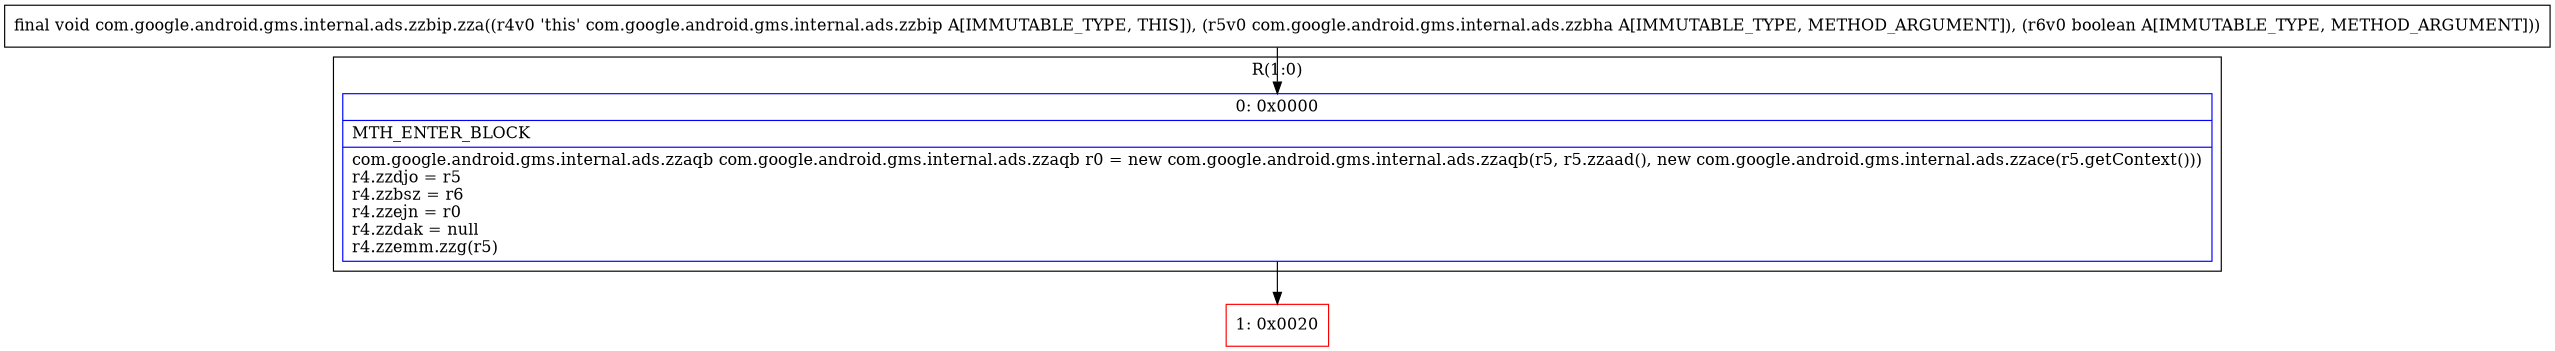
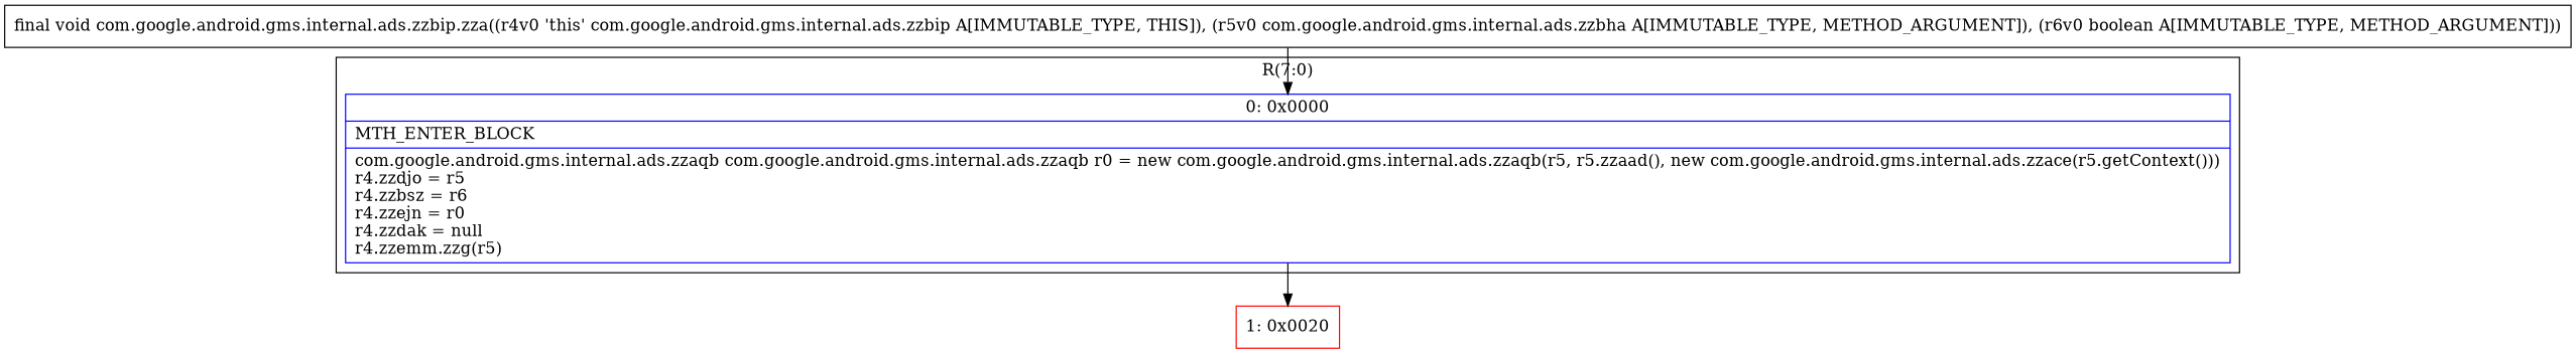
  digraph {
    node [shape=record]
    n1 [color=blue label="{0\:\ 0x0000|MTH_ENTER_BLOCK\l|com.google.android.gms.internal.ads.zzaqb com.google.android.gms.internal.ads.zzaqb r0 = new com.google.android.gms.internal.ads.zzaqb(r5, r5.zzaad(), new com.google.android.gms.internal.ads.zzace(r5.getContext()))\lr4.zzdjo = r5\lr4.zzbsz = r6\lr4.zzejn = r0\lr4.zzdak = null\lr4.zzemm.zzg(r5)\l}"]
    n2 [color=red label="{1\:\ 0x0020}"]
    n3 [label="{final void com.google.android.gms.internal.ads.zzbip.zza((r4v0 'this' com.google.android.gms.internal.ads.zzbip A[IMMUTABLE_TYPE, THIS]), (r5v0 com.google.android.gms.internal.ads.zzbha A[IMMUTABLE_TYPE, METHOD_ARGUMENT]), (r6v0 boolean A[IMMUTABLE_TYPE, METHOD_ARGUMENT])) }"]
    subgraph cluster_1 {
-     label="R(1:0)"
+     label="R(7:0)"
      n1
    }
    n1 -> n2
    n3 -> n1
  }
